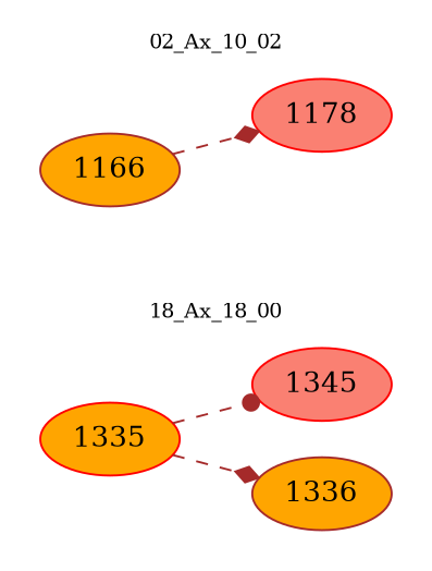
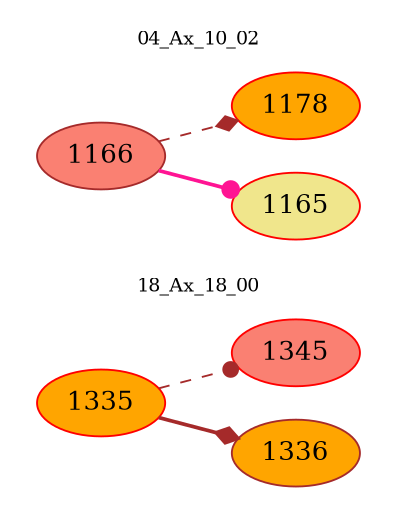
  digraph {
    rankdir=LR
    node [color=red fillcolor=orange style=filled]
    edge [arrowhead=diamond color=brown style=bold]
    n1 [label=1335]
    n2 [color=brown label=1336]
    n3 [fillcolor=salmon label=1345]
-   n4 [color=brown label=1166]
-   n6 [fillcolor=salmon label=1178]
+   n4 [color=brown fillcolor=salmon label=1166]
+   n5 [fillcolor=khaki label=1165]
+   n6 [label=1178]
    subgraph cluster_1 {
      color=white
      fontsize=10
      label="18_Ax_18_00"
      n1
      n2
      n3
    }
    subgraph cluster_2 {
      color=white
      fontsize=10
-     label="02_Ax_10_02"
+     label="04_Ax_10_02"
      n4
+     n5
      n6
    }
-   n1 -> n2 [style=dashed]
+   n1 -> n2
    n1 -> n3 [arrowhead=dot style=dashed]
+   n4 -> n5 [arrowhead=dot color=deeppink]
    n4 -> n6 [style=dashed]
  }
